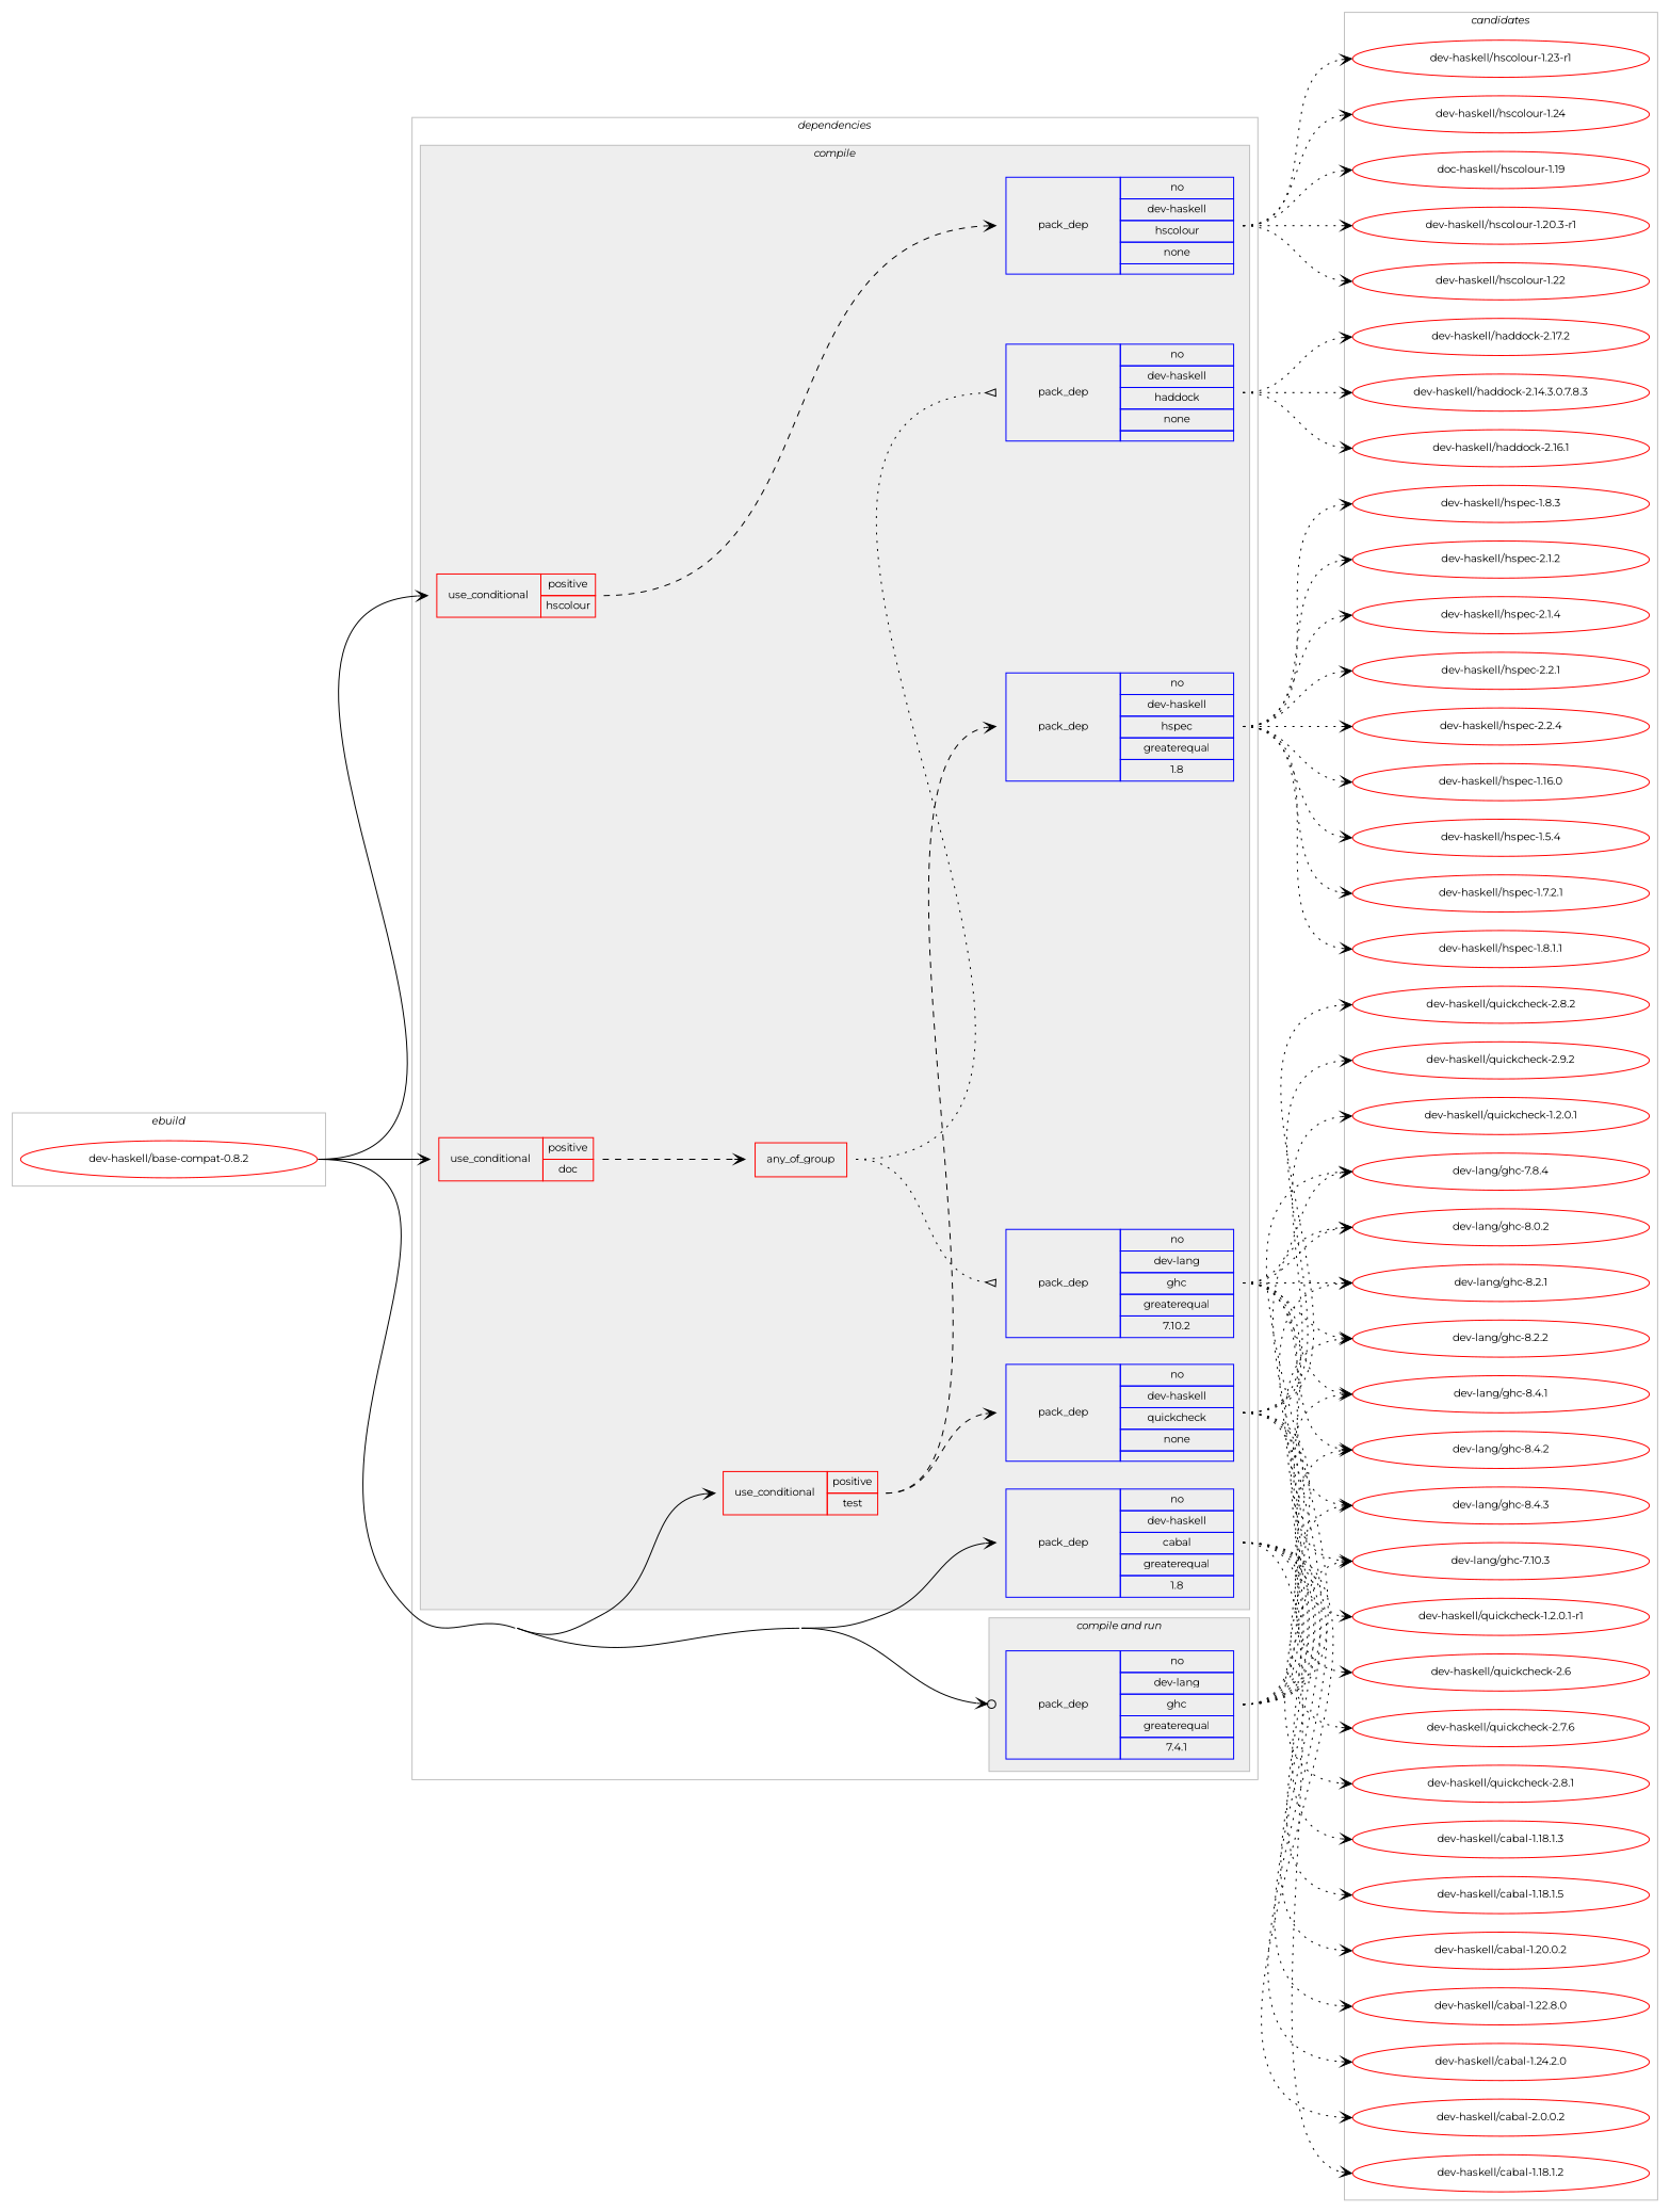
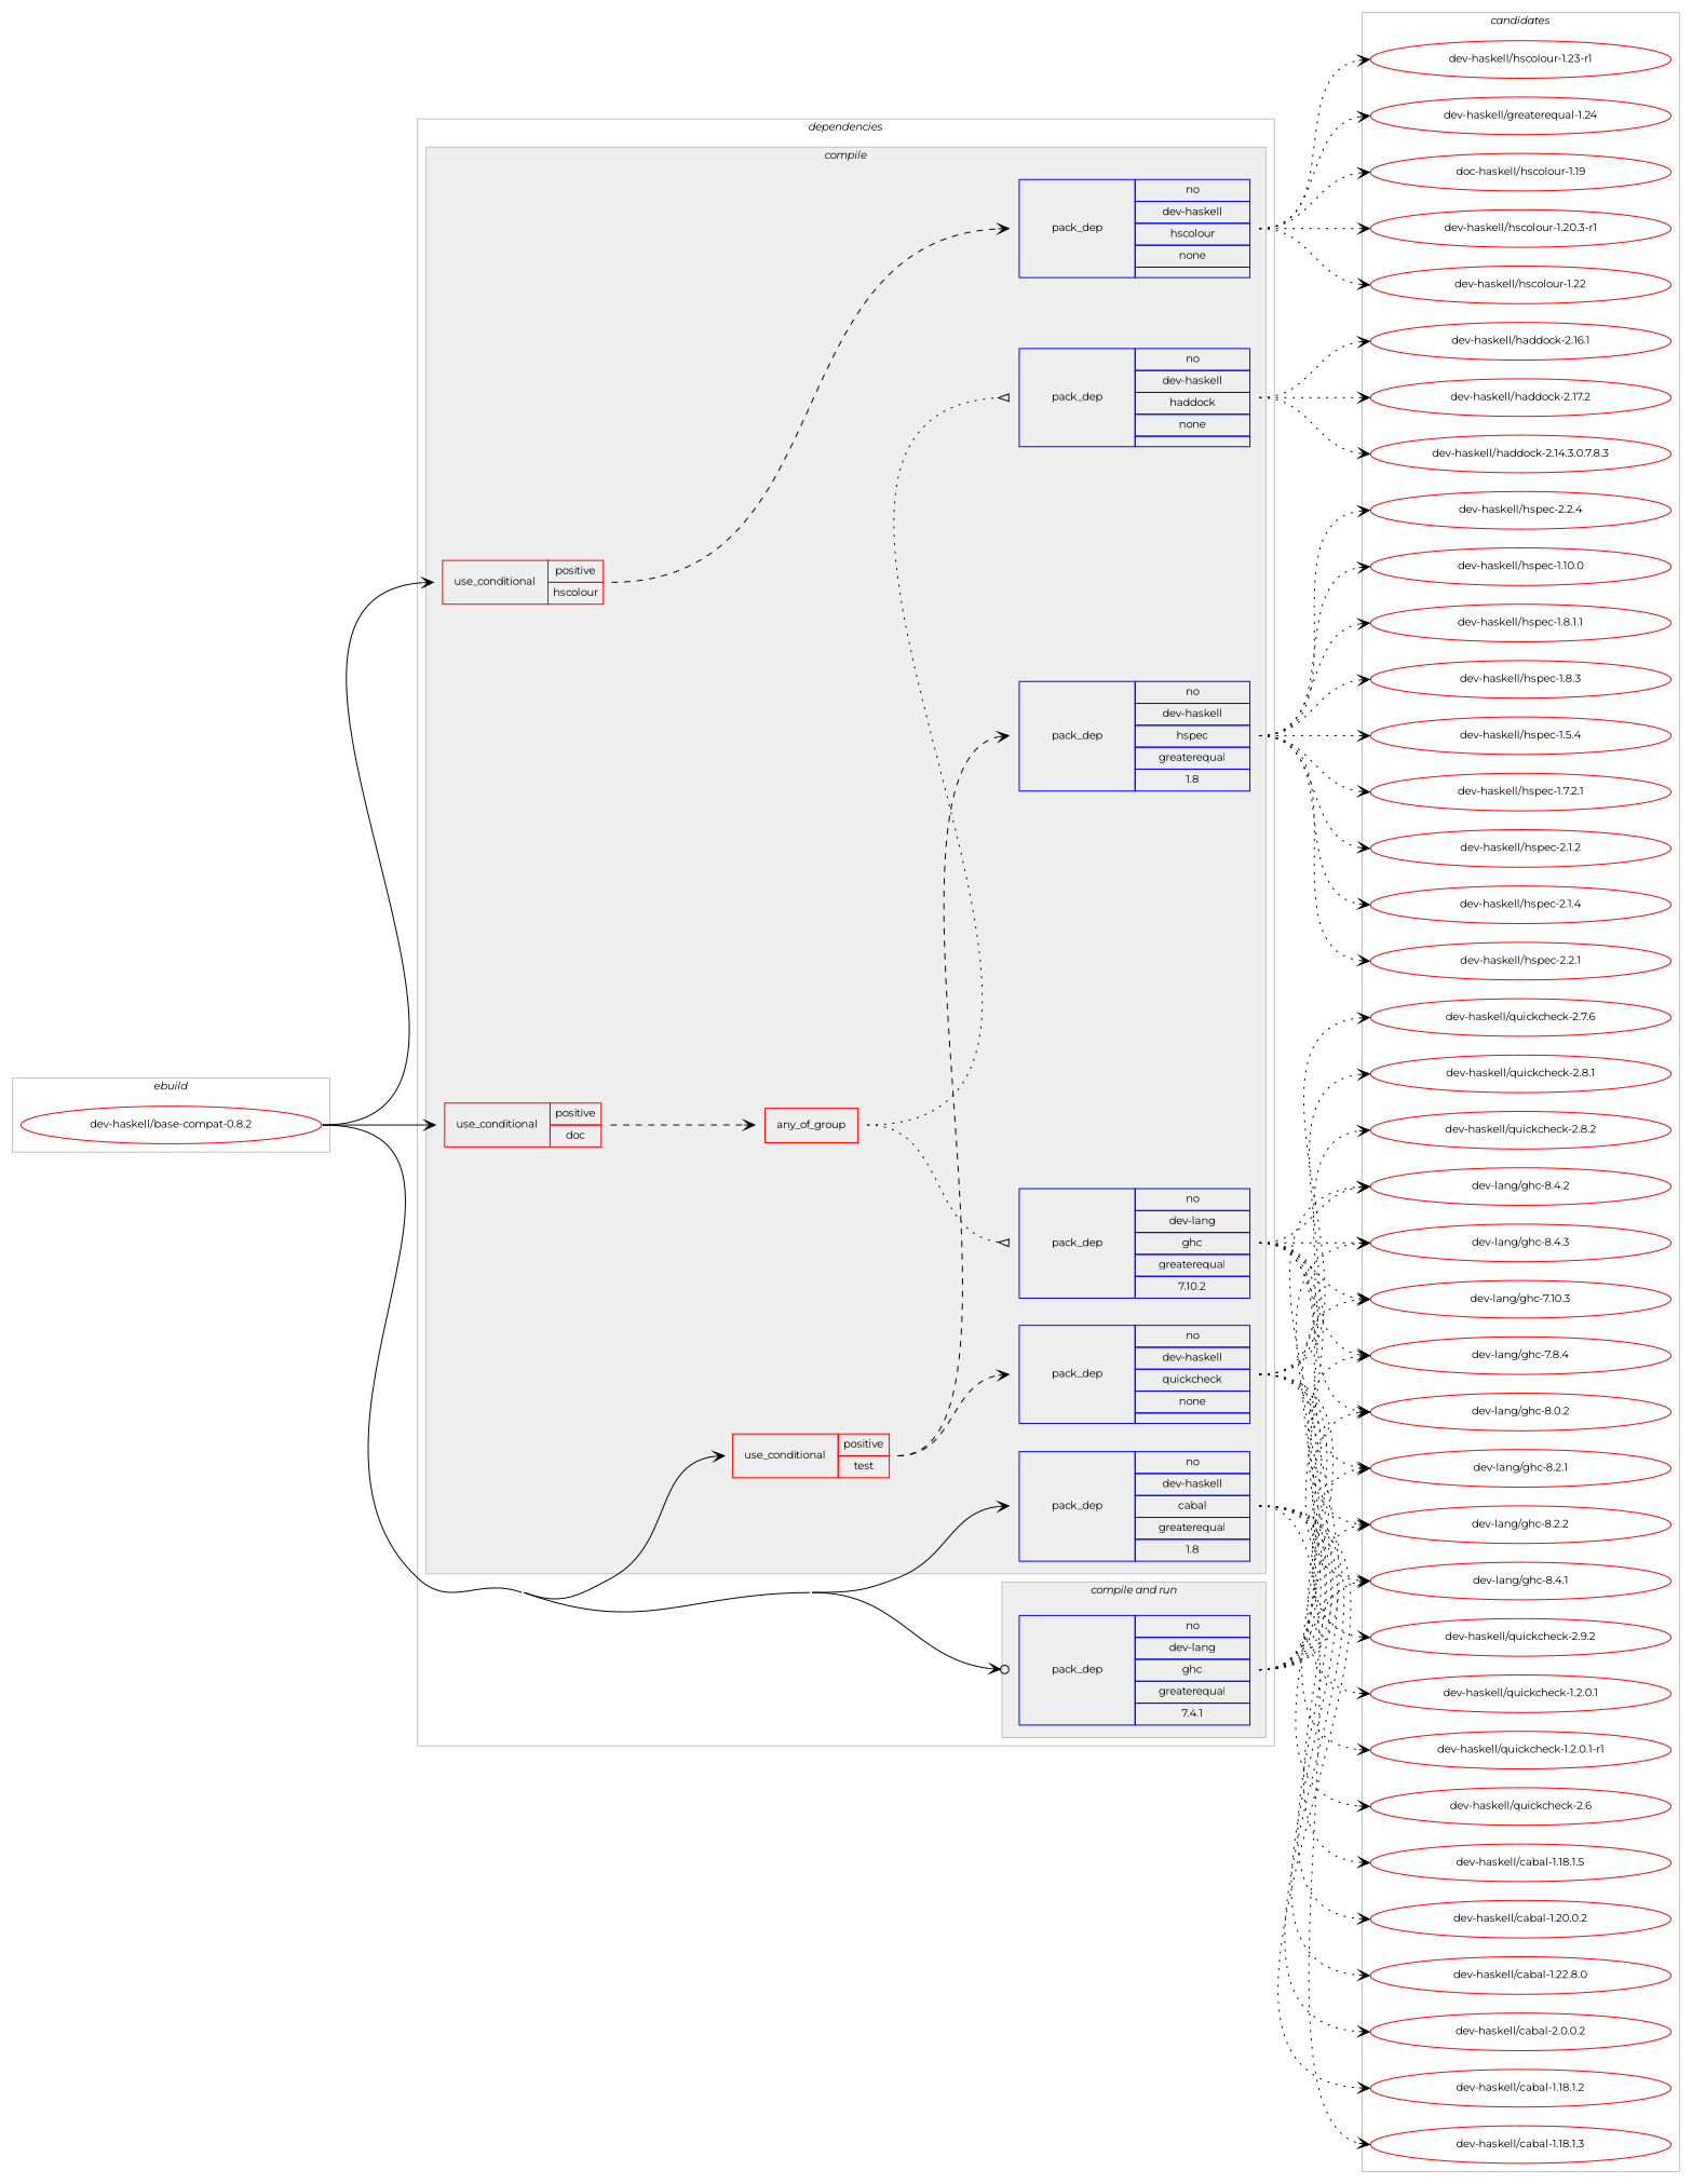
  digraph {
    compound=true
    concentrate=true
    fontname=Montserrat
    fontsize=10
    newrank=true
    rankdir=LR
    ranksep=1.5
    node [color=red fontname=Montserrat fontsize=10]
    edge [arrowhead=vee fontname=Montserrat headport=w style=dotted tailport=e weight=100]
    n1 [label="dev-haskell/base-compat-0.8.2" width=4]
    n2 [color=blue label=<<TABLE BORDER="0" CELLBORDER="1" CELLSPACING="0" CELLPADDING="4" WIDTH="220"><TR><TD ROWSPAN="6" CELLPADDING="30">pack_dep</TD></TR><TR><TD WIDTH="110">no</TD></TR><TR><TD>dev-haskell</TD></TR><TR><TD>haddock</TD></TR><TR><TD>none</TD></TR><TR><TD></TD></TR></TABLE>> shape=none]
    n3 [color=blue label=<<TABLE BORDER="0" CELLBORDER="1" CELLSPACING="0" CELLPADDING="4" WIDTH="220"><TR><TD ROWSPAN="6" CELLPADDING="30">pack_dep</TD></TR><TR><TD WIDTH="110">no</TD></TR><TR><TD>dev-lang</TD></TR><TR><TD>ghc</TD></TR><TR><TD>greaterequal</TD></TR><TR><TD>7.10.2</TD></TR></TABLE>> shape=none]
    n4 [label=<<TABLE BORDER="0" CELLBORDER="1" CELLSPACING="0" CELLPADDING="4"><TR><TD CELLPADDING="10">any_of_group</TD></TR></TABLE>> shape=none]
    n5 [label=<<TABLE BORDER="0" CELLBORDER="1" CELLSPACING="0" CELLPADDING="4"><TR><TD ROWSPAN="3" CELLPADDING="10">use_conditional</TD></TR><TR><TD>positive</TD></TR><TR><TD>doc</TD></TR></TABLE>> shape=none]
    n6 [color=blue label=<<TABLE BORDER="0" CELLBORDER="1" CELLSPACING="0" CELLPADDING="4" WIDTH="220"><TR><TD ROWSPAN="6" CELLPADDING="30">pack_dep</TD></TR><TR><TD WIDTH="110">no</TD></TR><TR><TD>dev-haskell</TD></TR><TR><TD>hscolour</TD></TR><TR><TD>none</TD></TR><TR><TD></TD></TR></TABLE>> shape=none]
    n7 [label=<<TABLE BORDER="0" CELLBORDER="1" CELLSPACING="0" CELLPADDING="4"><TR><TD ROWSPAN="3" CELLPADDING="10">use_conditional</TD></TR><TR><TD>positive</TD></TR><TR><TD>hscolour</TD></TR></TABLE>> shape=none]
    n8 [color=blue label=<<TABLE BORDER="0" CELLBORDER="1" CELLSPACING="0" CELLPADDING="4" WIDTH="220"><TR><TD ROWSPAN="6" CELLPADDING="30">pack_dep</TD></TR><TR><TD WIDTH="110">no</TD></TR><TR><TD>dev-haskell</TD></TR><TR><TD>hspec</TD></TR><TR><TD>greaterequal</TD></TR><TR><TD>1.8</TD></TR></TABLE>> shape=none]
    n9 [color=blue label=<<TABLE BORDER="0" CELLBORDER="1" CELLSPACING="0" CELLPADDING="4" WIDTH="220"><TR><TD ROWSPAN="6" CELLPADDING="30">pack_dep</TD></TR><TR><TD WIDTH="110">no</TD></TR><TR><TD>dev-haskell</TD></TR><TR><TD>quickcheck</TD></TR><TR><TD>none</TD></TR><TR><TD></TD></TR></TABLE>> shape=none]
    n10 [label=<<TABLE BORDER="0" CELLBORDER="1" CELLSPACING="0" CELLPADDING="4"><TR><TD ROWSPAN="3" CELLPADDING="10">use_conditional</TD></TR><TR><TD>positive</TD></TR><TR><TD>test</TD></TR></TABLE>> shape=none]
    n11 [color=blue label=<<TABLE BORDER="0" CELLBORDER="1" CELLSPACING="0" CELLPADDING="4" WIDTH="220"><TR><TD ROWSPAN="6" CELLPADDING="30">pack_dep</TD></TR><TR><TD WIDTH="110">no</TD></TR><TR><TD>dev-haskell</TD></TR><TR><TD>cabal</TD></TR><TR><TD>greaterequal</TD></TR><TR><TD>1.8</TD></TR></TABLE>> shape=none]
    n12 [color=blue label=<<TABLE BORDER="0" CELLBORDER="1" CELLSPACING="0" CELLPADDING="4" WIDTH="220"><TR><TD ROWSPAN="6" CELLPADDING="30">pack_dep</TD></TR><TR><TD WIDTH="110">no</TD></TR><TR><TD>dev-lang</TD></TR><TR><TD>ghc</TD></TR><TR><TD>greaterequal</TD></TR><TR><TD>7.4.1</TD></TR></TABLE>> shape=none]
    n13 [label="dev-haskell/haddock-2.14.3.0.7.8.3" width=4]
    n14 [label="dev-haskell/haddock-2.16.1" width=4]
    n15 [label="dev-haskell/haddock-2.17.2" width=4]
    n16 [label="dev-lang/ghc-7.10.3" width=4]
    n17 [label="dev-lang/ghc-7.8.4" width=4]
    n18 [label="dev-lang/ghc-8.0.2" width=4]
    n19 [label="dev-lang/ghc-8.2.1" width=4]
    n20 [label="dev-lang/ghc-8.2.2" width=4]
    n21 [label="dev-lang/ghc-8.4.1" width=4]
    n22 [label="dev-lang/ghc-8.4.2" width=4]
    n23 [label="dev-lang/ghc-8.4.3" width=4]
    n24 [label="doc-haskell/hscolour-1.19" width=4]
    n25 [label="dev-haskell/hscolour-1.20.3-r1" width=4]
    n26 [label="dev-haskell/hscolour-1.22" width=4]
    n27 [label="dev-haskell/hscolour-1.23-r1" width=4]
-   n28 [label="dev-haskell/hscolour-1.24" width=4]
-   n29 [label="dev-haskell/hspec-1.16.0" width=4]
+   n28 [label="dev-haskell/greaterequal-1.24" width=4]
+   n29 [label="dev-haskell/hspec-1.10.0" width=4]
    n30 [label="dev-haskell/hspec-1.5.4" width=4]
    n31 [label="dev-haskell/hspec-1.7.2.1" width=4]
    n32 [label="dev-haskell/hspec-1.8.1.1" width=4]
    n33 [label="dev-haskell/hspec-1.8.3" width=4]
    n34 [label="dev-haskell/hspec-2.1.2" width=4]
    n35 [label="dev-haskell/hspec-2.1.4" width=4]
    n36 [label="dev-haskell/hspec-2.2.1" width=4]
    n37 [label="dev-haskell/hspec-2.2.4" width=4]
    n38 [label="dev-haskell/quickcheck-1.2.0.1" width=4]
    n39 [label="dev-haskell/quickcheck-1.2.0.1-r1" width=4]
    n40 [label="dev-haskell/quickcheck-2.6" width=4]
    n41 [label="dev-haskell/quickcheck-2.7.6" width=4]
    n42 [label="dev-haskell/quickcheck-2.8.1" width=4]
    n43 [label="dev-haskell/quickcheck-2.8.2" width=4]
    n44 [label="dev-haskell/quickcheck-2.9.2" width=4]
    n45 [label="dev-haskell/cabal-1.18.1.2" width=4]
    n46 [label="dev-haskell/cabal-1.18.1.3" width=4]
    n47 [label="dev-haskell/cabal-1.18.1.5" width=4]
    n48 [label="dev-haskell/cabal-1.20.0.2" width=4]
    n49 [label="dev-haskell/cabal-1.22.8.0" width=4]
-   n50 [label="dev-haskell/cabal-1.24.2.0" width=4]
    n51 [label="dev-haskell/cabal-2.0.0.2" width=4]
    subgraph cluster_1 {
      color=gray
      label=<<i>ebuild</i>>
      rank=same
      n1
    }
    subgraph cluster_2 {
      color=gray
      label=<<i>dependencies</i>>
      subgraph cluster_3 {
        color=gray
        fillcolor="#eeeeee"
        label=<<i>compile</i>>
        style=filled
        subgraph sub_4 {
          color=gray
          fillcolor="#eeeeee"
          label=<<i>compile</i>>
          style=filled
          n5
          subgraph sub_5 {
            color=gray
            fillcolor="#eeeeee"
            label=<<i>compile</i>>
            style=filled
            n4
            subgraph sub_6 {
              color=gray
              fillcolor="#eeeeee"
              label=<<i>compile</i>>
              style=filled
              n2
            }
            subgraph sub_7 {
              color=gray
              fillcolor="#eeeeee"
              label=<<i>compile</i>>
              style=filled
              n3
            }
          }
        }
        subgraph sub_8 {
          color=gray
          fillcolor="#eeeeee"
          label=<<i>compile</i>>
          style=filled
          n7
          subgraph sub_9 {
            color=gray
            fillcolor="#eeeeee"
            label=<<i>compile</i>>
            style=filled
            n6
          }
        }
        subgraph sub_10 {
          color=gray
          fillcolor="#eeeeee"
          label=<<i>compile</i>>
          style=filled
          n10
          subgraph sub_11 {
            color=gray
            fillcolor="#eeeeee"
            label=<<i>compile</i>>
            style=filled
            n8
          }
          subgraph sub_12 {
            color=gray
            fillcolor="#eeeeee"
            label=<<i>compile</i>>
            style=filled
            n9
          }
        }
        subgraph sub_13 {
          color=gray
          fillcolor="#eeeeee"
          label=<<i>compile</i>>
          style=filled
          n11
        }
      }
      subgraph cluster_14 {
        color=gray
        fillcolor="#eeeeee"
        label=<<i>compile and run</i>>
        style=filled
        subgraph sub_15 {
          color=gray
          fillcolor="#eeeeee"
          label=<<i>compile and run</i>>
          style=filled
          n12
        }
      }
      subgraph cluster_16 {
        color=gray
        fillcolor="#eeeeee"
        label=<<i>run</i>>
        style=filled
      }
    }
    subgraph cluster_17 {
      color=gray
      label=<<i>candidates</i>>
      rank=same
      subgraph sub_18 {
        color=black
        label=<<i>candidates</i>>
        nodesep=1
        rank=same
        n13
        n14
        n15
      }
      subgraph sub_19 {
        color=black
        label=<<i>candidates</i>>
        nodesep=1
        rank=same
        n16
        n17
        n18
        n19
        n20
        n21
        n22
        n23
      }
      subgraph sub_20 {
        color=black
        label=<<i>candidates</i>>
        nodesep=1
        rank=same
        n24
        n25
        n26
        n27
        n28
      }
      subgraph sub_21 {
        color=black
        label=<<i>candidates</i>>
        nodesep=1
        rank=same
        n29
        n30
        n31
        n32
        n33
        n34
        n35
        n36
        n37
      }
      subgraph sub_22 {
        color=black
        label=<<i>candidates</i>>
        nodesep=1
        rank=same
        n38
        n39
        n40
        n41
        n42
        n43
        n44
      }
      subgraph sub_23 {
        color=black
        label=<<i>candidates</i>>
        nodesep=1
        rank=same
        n45
        n46
        n47
        n48
        n49
-       n50
        n51
      }
      subgraph sub_24 {
        color=black
        label=<<i>candidates</i>>
        nodesep=1
        rank=same
        n16
        n17
        n18
        n19
        n20
        n21
        n22
        n23
      }
    }
    n1 -> n5 [style=solid weight=20]
    n1 -> n7 [style=solid weight=20]
    n1 -> n10 [style=solid weight=20]
    n1 -> n11 [style=solid weight=20]
    n1 -> n12 [arrowhead=odotvee style=solid weight=20]
    n2 -> n13
    n2 -> n14
    n2 -> n15
    n3 -> n16
    n3 -> n17
    n3 -> n18
    n3 -> n19
    n3 -> n20
    n3 -> n21
    n3 -> n22
    n3 -> n23
    n4 -> n2 [arrowhead=oinv weight=20]
    n4 -> n3 [arrowhead=oinv weight=20]
    n5 -> n4 [style=dashed weight=20]
    n6 -> n24
    n6 -> n25
    n6 -> n26
    n6 -> n27
    n6 -> n28
    n7 -> n6 [style=dashed weight=20]
    n8 -> n29
    n8 -> n30
    n8 -> n31
    n8 -> n32
    n8 -> n33
    n8 -> n34
    n8 -> n35
    n8 -> n36
    n8 -> n37
    n9 -> n38
    n9 -> n39
    n9 -> n40
    n9 -> n41
    n9 -> n42
    n9 -> n43
    n9 -> n44
    n10 -> n8 [style=dashed weight=20]
    n10 -> n9 [style=dashed weight=20]
    n11 -> n45
    n11 -> n46
    n11 -> n47
    n11 -> n48
    n11 -> n49
-   n11 -> n50
    n11 -> n51
    n12 -> n16
    n12 -> n17
    n12 -> n18
    n12 -> n19
    n12 -> n20
    n12 -> n21
    n12 -> n22
    n12 -> n23
  }
